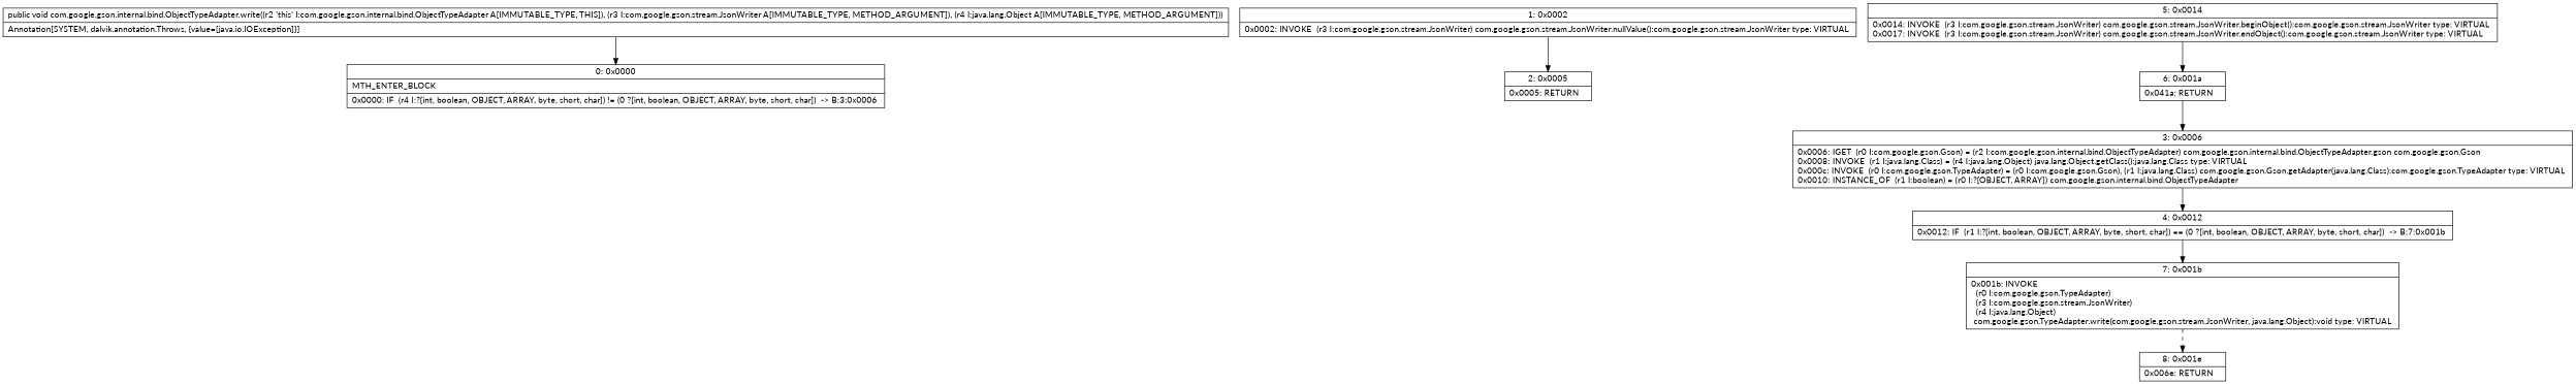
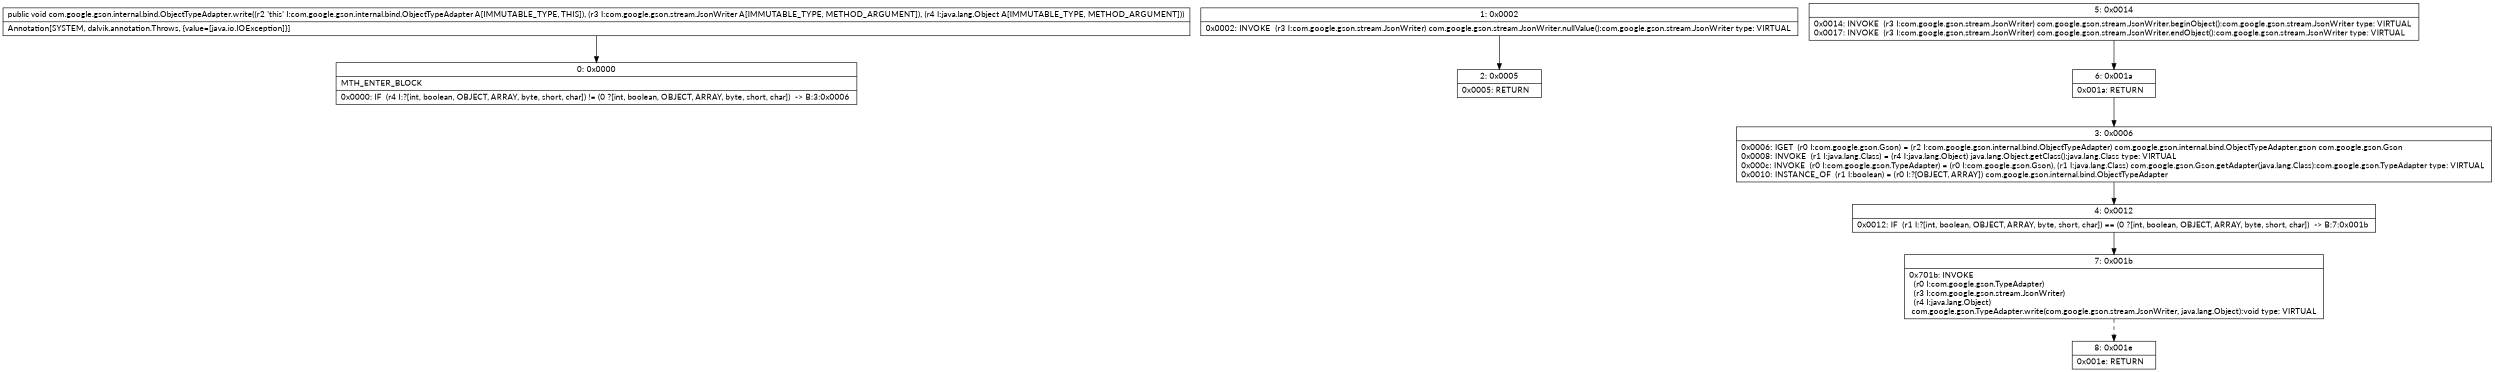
  digraph {
    fontname=Lato
    node [fontname=Lato shape=record]
    edge [fontname=Lato]
    n1 [label="{0\:\ 0x0000|MTH_ENTER_BLOCK\l|0x0000: IF  (r4 I:?[int, boolean, OBJECT, ARRAY, byte, short, char]) != (0 ?[int, boolean, OBJECT, ARRAY, byte, short, char])  \-\> B:3:0x0006 \l}"]
    n2 [label="{1\:\ 0x0002|0x0002: INVOKE  (r3 I:com.google.gson.stream.JsonWriter) com.google.gson.stream.JsonWriter.nullValue():com.google.gson.stream.JsonWriter type: VIRTUAL \l}"]
    n3 [label="{2\:\ 0x0005|0x0005: RETURN   \l}"]
    n4 [label="{3\:\ 0x0006|0x0006: IGET  (r0 I:com.google.gson.Gson) = (r2 I:com.google.gson.internal.bind.ObjectTypeAdapter) com.google.gson.internal.bind.ObjectTypeAdapter.gson com.google.gson.Gson \l0x0008: INVOKE  (r1 I:java.lang.Class) = (r4 I:java.lang.Object) java.lang.Object.getClass():java.lang.Class type: VIRTUAL \l0x000c: INVOKE  (r0 I:com.google.gson.TypeAdapter) = (r0 I:com.google.gson.Gson), (r1 I:java.lang.Class) com.google.gson.Gson.getAdapter(java.lang.Class):com.google.gson.TypeAdapter type: VIRTUAL \l0x0010: INSTANCE_OF  (r1 I:boolean) = (r0 I:?[OBJECT, ARRAY]) com.google.gson.internal.bind.ObjectTypeAdapter \l}"]
    n5 [label="{4\:\ 0x0012|0x0012: IF  (r1 I:?[int, boolean, OBJECT, ARRAY, byte, short, char]) == (0 ?[int, boolean, OBJECT, ARRAY, byte, short, char])  \-\> B:7:0x001b \l}"]
-   n6 [label="{7\:\ 0x001b|0x001b: INVOKE  \l  (r0 I:com.google.gson.TypeAdapter)\l  (r3 I:com.google.gson.stream.JsonWriter)\l  (r4 I:java.lang.Object)\l com.google.gson.TypeAdapter.write(com.google.gson.stream.JsonWriter, java.lang.Object):void type: VIRTUAL \l}"]
+   n6 [label="{7\:\ 0x001b|0x701b: INVOKE  \l  (r0 I:com.google.gson.TypeAdapter)\l  (r3 I:com.google.gson.stream.JsonWriter)\l  (r4 I:java.lang.Object)\l com.google.gson.TypeAdapter.write(com.google.gson.stream.JsonWriter, java.lang.Object):void type: VIRTUAL \l}"]
    n7 [label="{5\:\ 0x0014|0x0014: INVOKE  (r3 I:com.google.gson.stream.JsonWriter) com.google.gson.stream.JsonWriter.beginObject():com.google.gson.stream.JsonWriter type: VIRTUAL \l0x0017: INVOKE  (r3 I:com.google.gson.stream.JsonWriter) com.google.gson.stream.JsonWriter.endObject():com.google.gson.stream.JsonWriter type: VIRTUAL \l}"]
-   n8 [label="{6\:\ 0x001a|0x041a: RETURN   \l}"]
-   n9 [label="{8\:\ 0x001e|0x006e: RETURN   \l}"]
+   n8 [label="{6\:\ 0x001a|0x001a: RETURN   \l}"]
+   n9 [label="{8\:\ 0x001e|0x001e: RETURN   \l}"]
    n10 [label="{public void com.google.gson.internal.bind.ObjectTypeAdapter.write((r2 'this' I:com.google.gson.internal.bind.ObjectTypeAdapter A[IMMUTABLE_TYPE, THIS]), (r3 I:com.google.gson.stream.JsonWriter A[IMMUTABLE_TYPE, METHOD_ARGUMENT]), (r4 I:java.lang.Object A[IMMUTABLE_TYPE, METHOD_ARGUMENT]))  | Annotation[SYSTEM, dalvik.annotation.Throws, \{value=[java.io.IOException]\}]\l}"]
    n2 -> n3
    n4 -> n5
    n5 -> n6
    n6 -> n9 [style=dashed]
    n7 -> n8
    n8 -> n4
    n10 -> n1
  }
